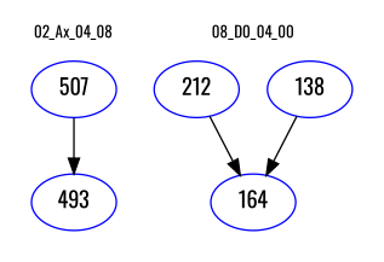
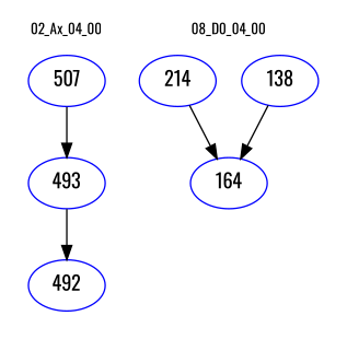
  digraph {
    fontname=Oswald
    node [color=blue fontname=Oswald]
    edge [color=black fontname=Oswald]
    n1 [label=507]
    n2 [label=493]
+   n3 [label=492]
    n4 [label=138]
    n5 [label=164]
-   n6 [label=212]
+   n6 [label=214]
    subgraph cluster_1 {
      color=white
      fontsize=10
-     label="02_Ax_04_08"
+     label="02_Ax_04_00"
      n1
      n2
+     n3
    }
    subgraph cluster_2 {
      color=white
      fontsize=10
      label="08_D0_04_00"
      n4
      n5
      n6
    }
    n1 -> n2
+   n2 -> n3
    n4 -> n5
    n6 -> n5
  }
